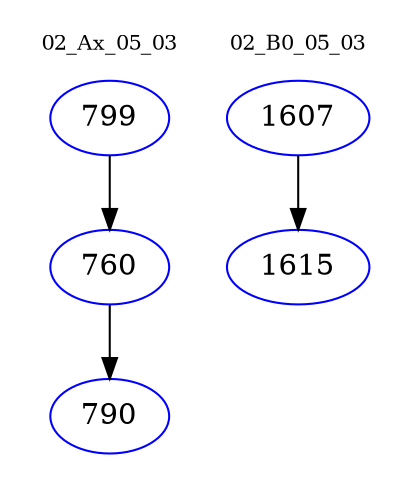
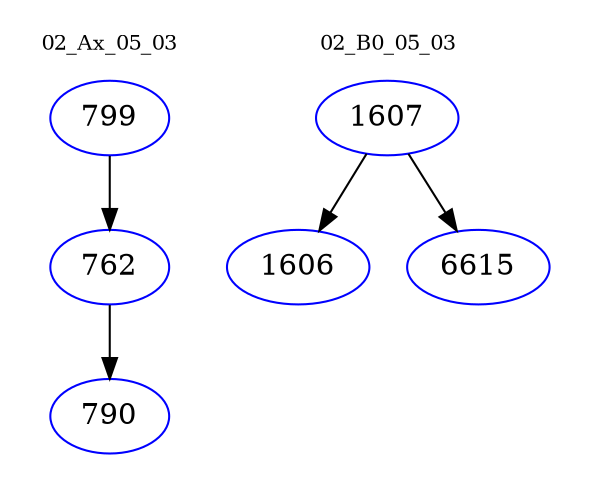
  digraph {
    node [color=blue]
    edge [color=black]
    n1 [label=799]
-   n2 [label=760]
+   n2 [label=762]
    n3 [label=790]
    n4 [label=1607]
-   n6 [label=1615]
+   n5 [label=1606]
+   n6 [label=6615]
    subgraph cluster_1 {
      color=white
      fontsize=10
      label="02_Ax_05_03"
      n1
      n2
      n3
    }
    subgraph cluster_2 {
      color=white
      fontsize=10
      label="02_B0_05_03"
      n4
+     n5
      n6
    }
    n1 -> n2
    n2 -> n3
+   n4 -> n5
    n4 -> n6
  }
